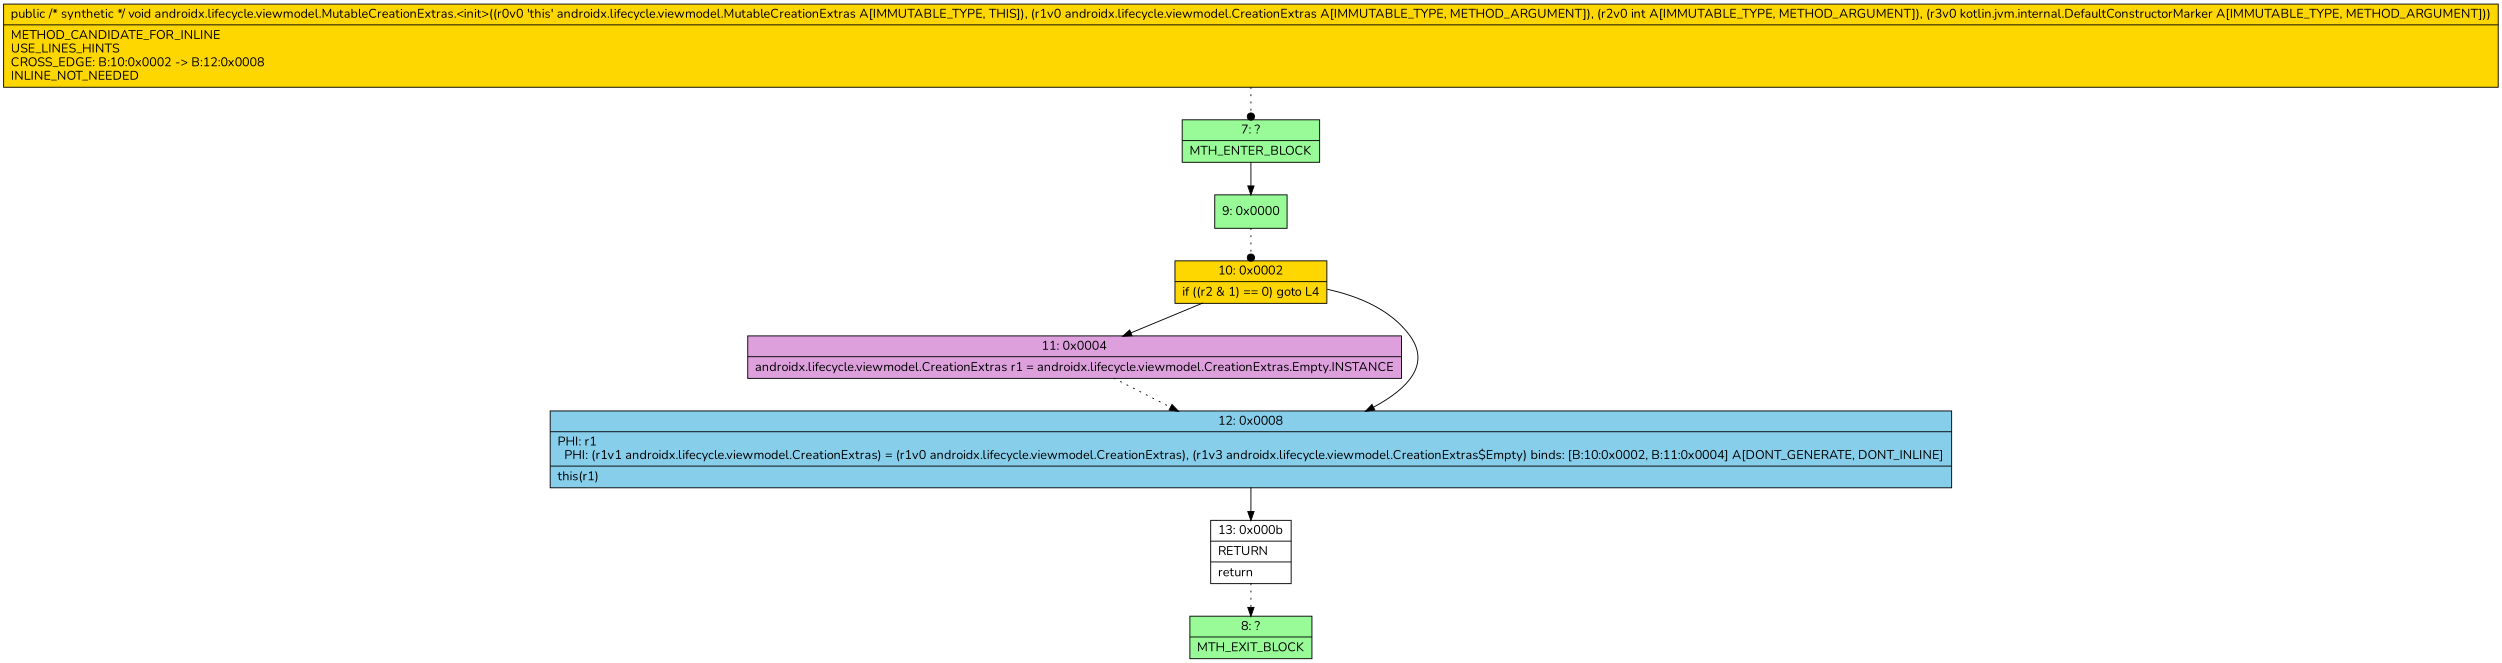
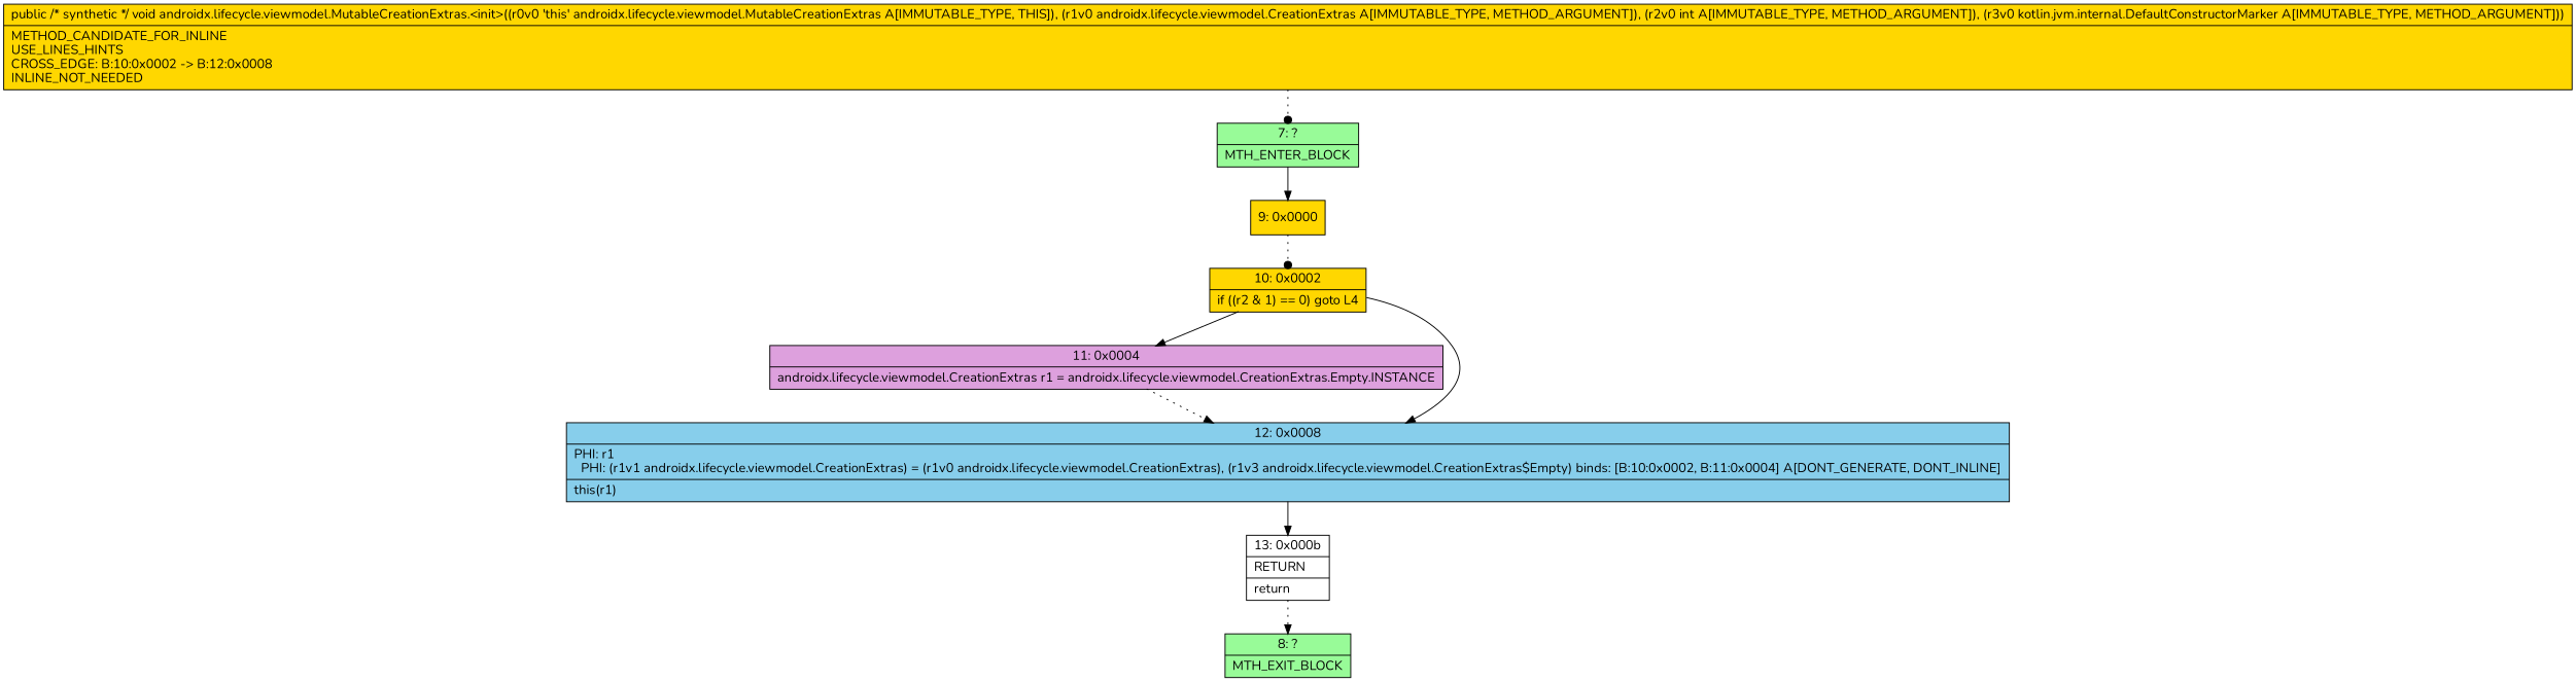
  digraph {
    fontname=Nunito
    node [fillcolor=palegreen fontname=Nunito shape=record style=filled]
    edge [arrowhead=normal fontname=Nunito style=solid]
    n1 [label="{7\:\ ?|MTH_ENTER_BLOCK\l}"]
-   n2 [label="{9\:\ 0x0000}"]
+   n2 [fillcolor=gold label="{9\:\ 0x0000}"]
    n3 [fillcolor=gold label="{10\:\ 0x0002|if ((r2 & 1) == 0) goto L4\l}"]
    n4 [fillcolor=plum label="{11\:\ 0x0004|androidx.lifecycle.viewmodel.CreationExtras r1 = androidx.lifecycle.viewmodel.CreationExtras.Empty.INSTANCE\l}"]
    n5 [fillcolor=skyblue label="{12\:\ 0x0008|PHI: r1 \l  PHI: (r1v1 androidx.lifecycle.viewmodel.CreationExtras) = (r1v0 androidx.lifecycle.viewmodel.CreationExtras), (r1v3 androidx.lifecycle.viewmodel.CreationExtras$Empty) binds: [B:10:0x0002, B:11:0x0004] A[DONT_GENERATE, DONT_INLINE]\l|this(r1)\l}"]
    n6 [fillcolor=white label="{13\:\ 0x000b|RETURN\l|return\l}"]
    n7 [label="{8\:\ ?|MTH_EXIT_BLOCK\l}"]
    n8 [fillcolor=gold label="{public \/* synthetic *\/ void androidx.lifecycle.viewmodel.MutableCreationExtras.\<init\>((r0v0 'this' androidx.lifecycle.viewmodel.MutableCreationExtras A[IMMUTABLE_TYPE, THIS]), (r1v0 androidx.lifecycle.viewmodel.CreationExtras A[IMMUTABLE_TYPE, METHOD_ARGUMENT]), (r2v0 int A[IMMUTABLE_TYPE, METHOD_ARGUMENT]), (r3v0 kotlin.jvm.internal.DefaultConstructorMarker A[IMMUTABLE_TYPE, METHOD_ARGUMENT]))  | METHOD_CANDIDATE_FOR_INLINE\lUSE_LINES_HINTS\lCROSS_EDGE: B:10:0x0002 \-\> B:12:0x0008\lINLINE_NOT_NEEDED\l}"]
    n1 -> n2
    n2 -> n3 [arrowhead=dot style=dotted]
    n3 -> n4
    n3 -> n5
    n4 -> n5 [style=dotted]
    n5 -> n6
    n6 -> n7 [style=dotted]
    n8 -> n1 [arrowhead=dot style=dotted]
  }
